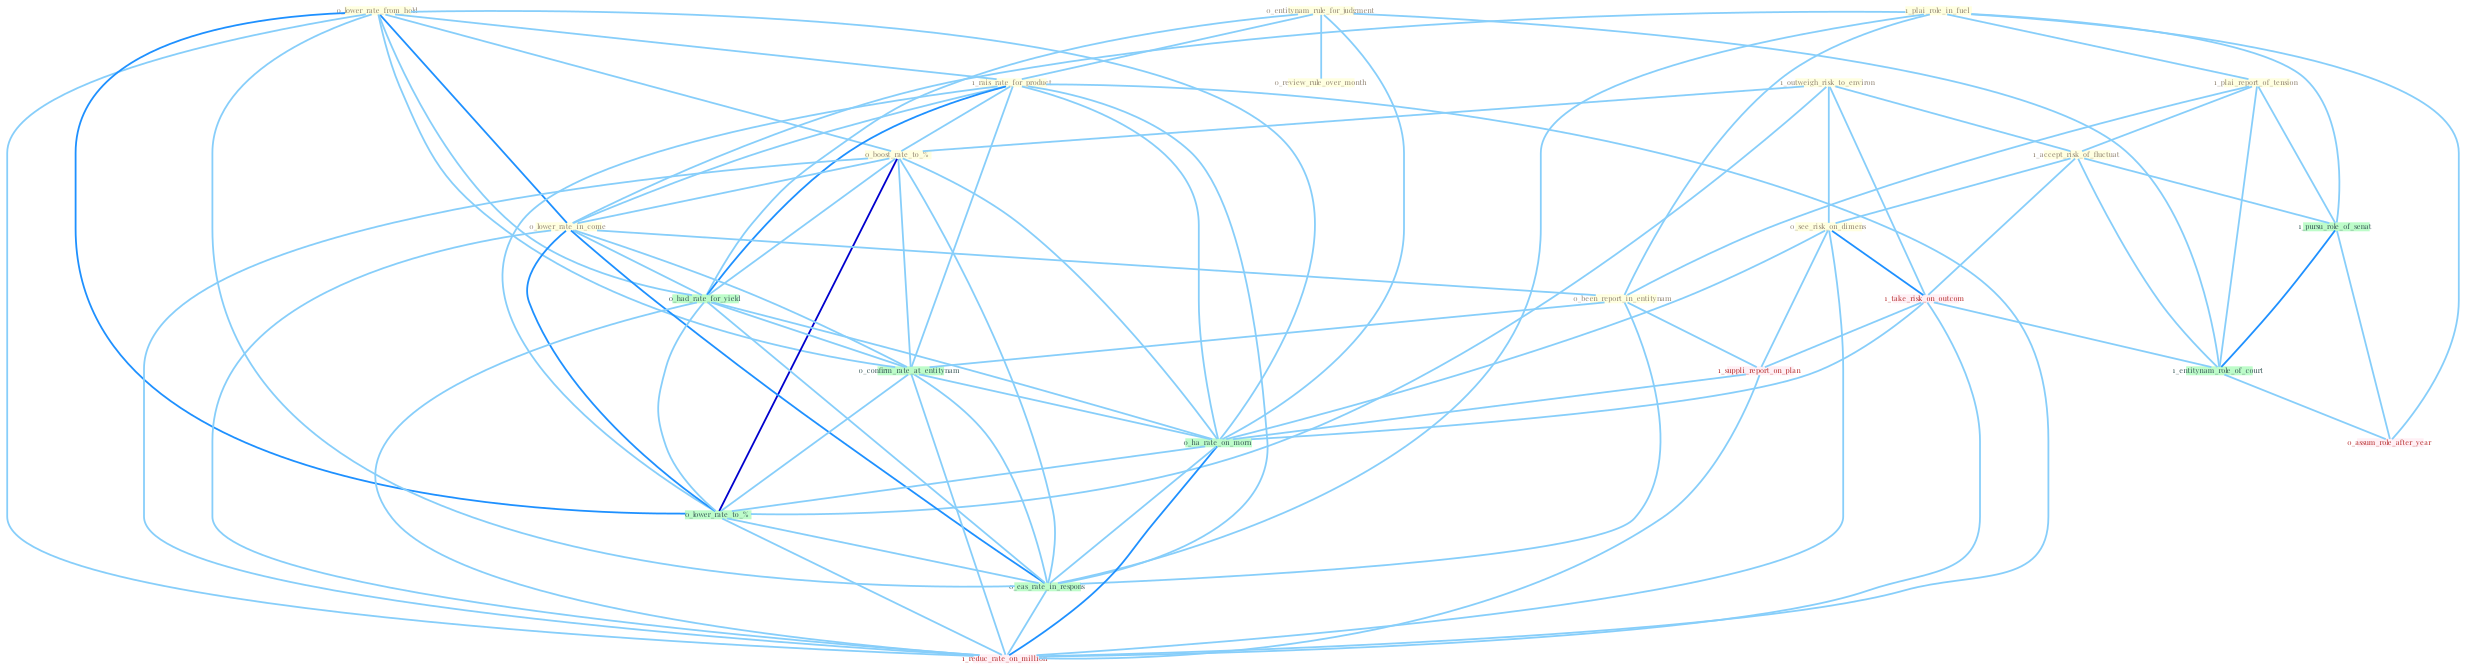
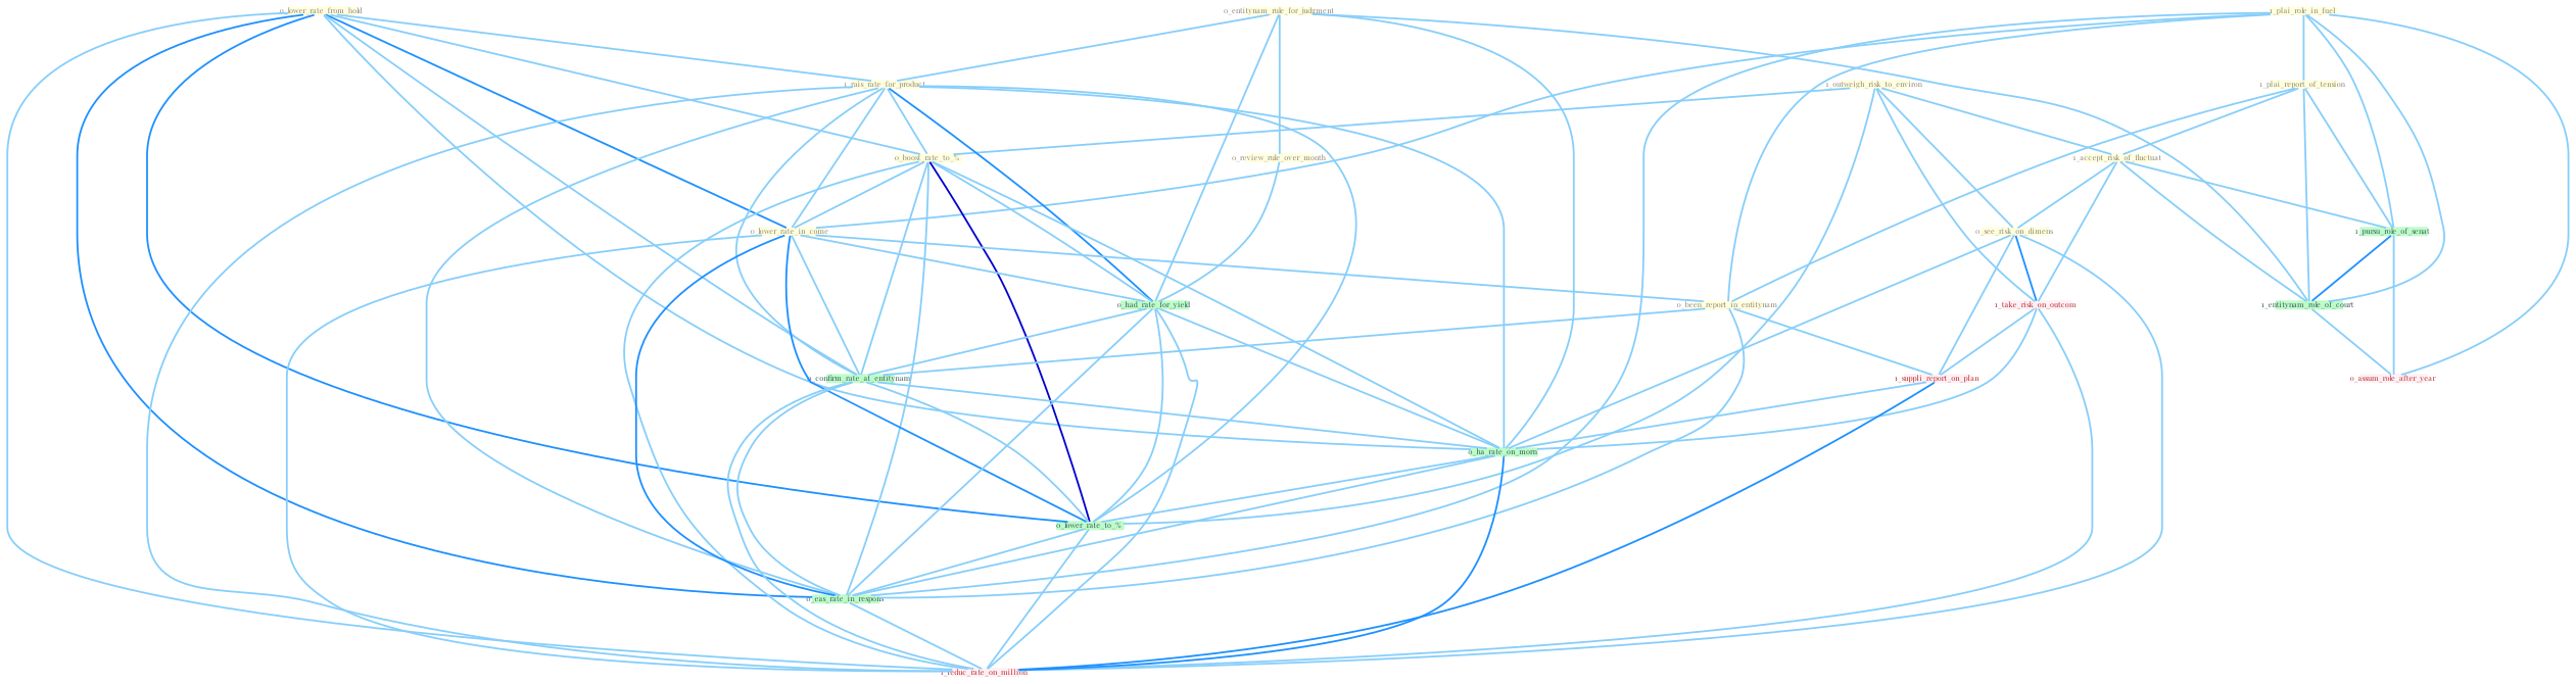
  graph {
    fontname="Playfair Display"
    node [color="#ffffe0" fixedsize=true fontcolor="#8b7d6b" fontname="Playfair Display" fontsize=4 shape=polygon style=filled]
    edge [color="#87cefa" fontname="Playfair Display" w=1]
    "0_entitynam_rule_for_judgment " [height=.06 width=.5]
    "0_lower_rate_from_hold " [height=.06 width=.5]
    "1_plai_role_in_fuel " [height=.06 width=.5]
    "1_outweigh_risk_to_environ " [height=.06 width=.5]
    "1_rais_rate_for_product " [height=.06 width=.5]
    "1_plai_report_of_tension " [height=.06 width=.5]
    "1_accept_risk_of_fluctuat " [height=.06 width=.5]
    "0_boost_rate_to_% " [height=.06 width=.5]
    "0_lower_rate_in_come " [height=.06 width=.5]
    "0_been_report_in_entitynam " [height=.06 width=.5]
    "0_review_rule_over_month " [height=.06 width=.5]
    "0_see_risk_on_dimens " [height=.06 width=.5]
    "1_take_risk_on_outcom " [color="#fff0f5" fontcolor="#b22222" height=.06 width=.5]
    "1_suppli_report_on_plan " [color="#fff0f5" fontcolor="#b22222" height=.06 width=.5]
    "1_reduc_rate_on_million " [color="#fff0f5" fontcolor="#b22222" height=.06 width=.5]
    "0_assum_role_after_year " [color="#fff0f5" fontcolor="#b22222" height=.06 width=.5]
    "0_had_rate_for_yield " [color="#BDFCC9" fontcolor="#2f4f4f" height=.06 width=.5]
    "1_entitynam_role_of_court " [color="#BDFCC9" fontcolor="#2f4f4f" height=.06 width=.5]
    "0_ha_rate_on_morn " [color="#BDFCC9" fontcolor="#2f4f4f" height=.06 width=.5]
    "0_confirm_rate_at_entitynam " [color="#BDFCC9" fontcolor="#2f4f4f" height=.06 width=.5]
    "0_lower_rate_to_% " [color="#BDFCC9" fontcolor="#2f4f4f" height=.06 width=.5]
    "0_eas_rate_in_respons " [color="#BDFCC9" fontcolor="#2f4f4f" height=.06 width=.5]
    "1_pursu_role_of_senat " [color="#BDFCC9" fontcolor="#2f4f4f" height=.06 width=.5]
    subgraph sub_1 {
      "0_entitynam_rule_for_judgment "
      "0_lower_rate_from_hold "
      "1_plai_role_in_fuel "
      "1_outweigh_risk_to_environ "
      "1_rais_rate_for_product "
      "1_plai_report_of_tension "
      "1_accept_risk_of_fluctuat "
      "0_boost_rate_to_% "
      "0_lower_rate_in_come "
      "0_been_report_in_entitynam "
      "0_review_rule_over_month "
      "0_see_risk_on_dimens "
    }
    subgraph sub_2 {
      "1_take_risk_on_outcom "
      "1_suppli_report_on_plan "
      "1_reduc_rate_on_million "
      "0_assum_role_after_year "
    }
    "0_entitynam_rule_for_judgment " -- "1_rais_rate_for_product "
    "0_entitynam_rule_for_judgment " -- "0_review_rule_over_month "
    "0_entitynam_rule_for_judgment " -- "0_had_rate_for_yield "
    "0_entitynam_rule_for_judgment " -- "1_entitynam_role_of_court "
    "0_entitynam_rule_for_judgment " -- "0_ha_rate_on_morn "
    "0_lower_rate_from_hold " -- "1_rais_rate_for_product "
    "0_lower_rate_from_hold " -- "0_boost_rate_to_% "
    "0_lower_rate_from_hold " -- "0_lower_rate_in_come " [color="#1e90ff" w=2]
    "0_lower_rate_from_hold " -- "1_reduc_rate_on_million "
-   "0_lower_rate_from_hold " -- "0_had_rate_for_yield "
+   "0_review_rule_over_month " -- "0_had_rate_for_yield "
    "0_lower_rate_from_hold " -- "0_ha_rate_on_morn "
    "0_lower_rate_from_hold " -- "0_confirm_rate_at_entitynam "
    "0_lower_rate_from_hold " -- "0_lower_rate_to_% " [color="#1e90ff" w=2]
-   "0_lower_rate_from_hold " -- "0_eas_rate_in_respons "
+   "0_lower_rate_from_hold " -- "0_eas_rate_in_respons " [color="#1e90ff"]
    "1_plai_role_in_fuel " -- "1_plai_report_of_tension "
    "1_plai_role_in_fuel " -- "0_lower_rate_in_come "
    "1_plai_role_in_fuel " -- "0_been_report_in_entitynam "
    "1_plai_role_in_fuel " -- "0_assum_role_after_year "
-   "1_take_risk_on_outcom " -- "1_entitynam_role_of_court "
+   "1_plai_role_in_fuel " -- "1_entitynam_role_of_court "
    "1_plai_role_in_fuel " -- "0_eas_rate_in_respons "
    "1_plai_role_in_fuel " -- "1_pursu_role_of_senat "
    "1_outweigh_risk_to_environ " -- "1_accept_risk_of_fluctuat "
    "1_outweigh_risk_to_environ " -- "0_boost_rate_to_% "
    "1_outweigh_risk_to_environ " -- "0_see_risk_on_dimens "
    "1_outweigh_risk_to_environ " -- "1_take_risk_on_outcom "
    "1_outweigh_risk_to_environ " -- "0_lower_rate_to_% "
    "1_rais_rate_for_product " -- "0_boost_rate_to_% "
    "1_rais_rate_for_product " -- "0_lower_rate_in_come "
    "1_rais_rate_for_product " -- "1_reduc_rate_on_million "
    "1_rais_rate_for_product " -- "0_had_rate_for_yield " [color="#1e90ff" w=2]
    "1_rais_rate_for_product " -- "0_ha_rate_on_morn "
    "1_rais_rate_for_product " -- "0_confirm_rate_at_entitynam "
    "1_rais_rate_for_product " -- "0_lower_rate_to_% "
    "1_rais_rate_for_product " -- "0_eas_rate_in_respons "
    "1_plai_report_of_tension " -- "1_accept_risk_of_fluctuat "
    "1_plai_report_of_tension " -- "0_been_report_in_entitynam "
    "1_plai_report_of_tension " -- "1_entitynam_role_of_court "
    "1_plai_report_of_tension " -- "1_pursu_role_of_senat "
    "1_accept_risk_of_fluctuat " -- "0_see_risk_on_dimens "
    "1_accept_risk_of_fluctuat " -- "1_take_risk_on_outcom "
    "1_accept_risk_of_fluctuat " -- "1_entitynam_role_of_court "
    "1_accept_risk_of_fluctuat " -- "1_pursu_role_of_senat "
    "0_boost_rate_to_% " -- "0_lower_rate_in_come "
    "0_boost_rate_to_% " -- "1_reduc_rate_on_million "
    "0_boost_rate_to_% " -- "0_had_rate_for_yield "
    "0_boost_rate_to_% " -- "0_ha_rate_on_morn "
    "0_boost_rate_to_% " -- "0_confirm_rate_at_entitynam "
    "0_boost_rate_to_% " -- "0_lower_rate_to_% " [color="#0000cd" w=3]
    "0_boost_rate_to_% " -- "0_eas_rate_in_respons "
    "0_lower_rate_in_come " -- "0_been_report_in_entitynam "
    "0_lower_rate_in_come " -- "1_reduc_rate_on_million "
    "0_lower_rate_in_come " -- "0_had_rate_for_yield "
    "0_lower_rate_in_come " -- "0_confirm_rate_at_entitynam "
    "0_lower_rate_in_come " -- "0_lower_rate_to_% " [color="#1e90ff" w=2]
    "0_lower_rate_in_come " -- "0_eas_rate_in_respons " [color="#1e90ff" w=2]
    "0_been_report_in_entitynam " -- "1_suppli_report_on_plan "
    "0_been_report_in_entitynam " -- "0_confirm_rate_at_entitynam "
    "0_been_report_in_entitynam " -- "0_eas_rate_in_respons "
    "0_see_risk_on_dimens " -- "1_take_risk_on_outcom " [color="#1e90ff" w=2]
    "0_see_risk_on_dimens " -- "1_suppli_report_on_plan "
    "0_see_risk_on_dimens " -- "1_reduc_rate_on_million "
    "0_see_risk_on_dimens " -- "0_ha_rate_on_morn "
    "1_take_risk_on_outcom " -- "1_suppli_report_on_plan "
    "1_take_risk_on_outcom " -- "1_reduc_rate_on_million "
    "1_take_risk_on_outcom " -- "0_ha_rate_on_morn "
-   "1_suppli_report_on_plan " -- "1_reduc_rate_on_million "
+   "1_suppli_report_on_plan " -- "1_reduc_rate_on_million " [color="#1e90ff"]
    "1_suppli_report_on_plan " -- "0_ha_rate_on_morn "
    "0_had_rate_for_yield " -- "1_reduc_rate_on_million "
    "0_had_rate_for_yield " -- "0_ha_rate_on_morn "
    "0_had_rate_for_yield " -- "0_confirm_rate_at_entitynam "
    "0_had_rate_for_yield " -- "0_lower_rate_to_% "
    "0_had_rate_for_yield " -- "0_eas_rate_in_respons "
    "1_entitynam_role_of_court " -- "0_assum_role_after_year "
    "0_ha_rate_on_morn " -- "1_reduc_rate_on_million " [color="#1e90ff" w=2]
    "0_ha_rate_on_morn " -- "0_lower_rate_to_% "
    "0_ha_rate_on_morn " -- "0_eas_rate_in_respons "
    "0_confirm_rate_at_entitynam " -- "1_reduc_rate_on_million "
    "0_confirm_rate_at_entitynam " -- "0_ha_rate_on_morn "
    "0_confirm_rate_at_entitynam " -- "0_lower_rate_to_% "
    "0_confirm_rate_at_entitynam " -- "0_eas_rate_in_respons "
    "0_lower_rate_to_% " -- "1_reduc_rate_on_million "
    "0_lower_rate_to_% " -- "0_eas_rate_in_respons "
    "0_eas_rate_in_respons " -- "1_reduc_rate_on_million "
    "1_pursu_role_of_senat " -- "0_assum_role_after_year "
    "1_pursu_role_of_senat " -- "1_entitynam_role_of_court " [color="#1e90ff" w=2]
  }
